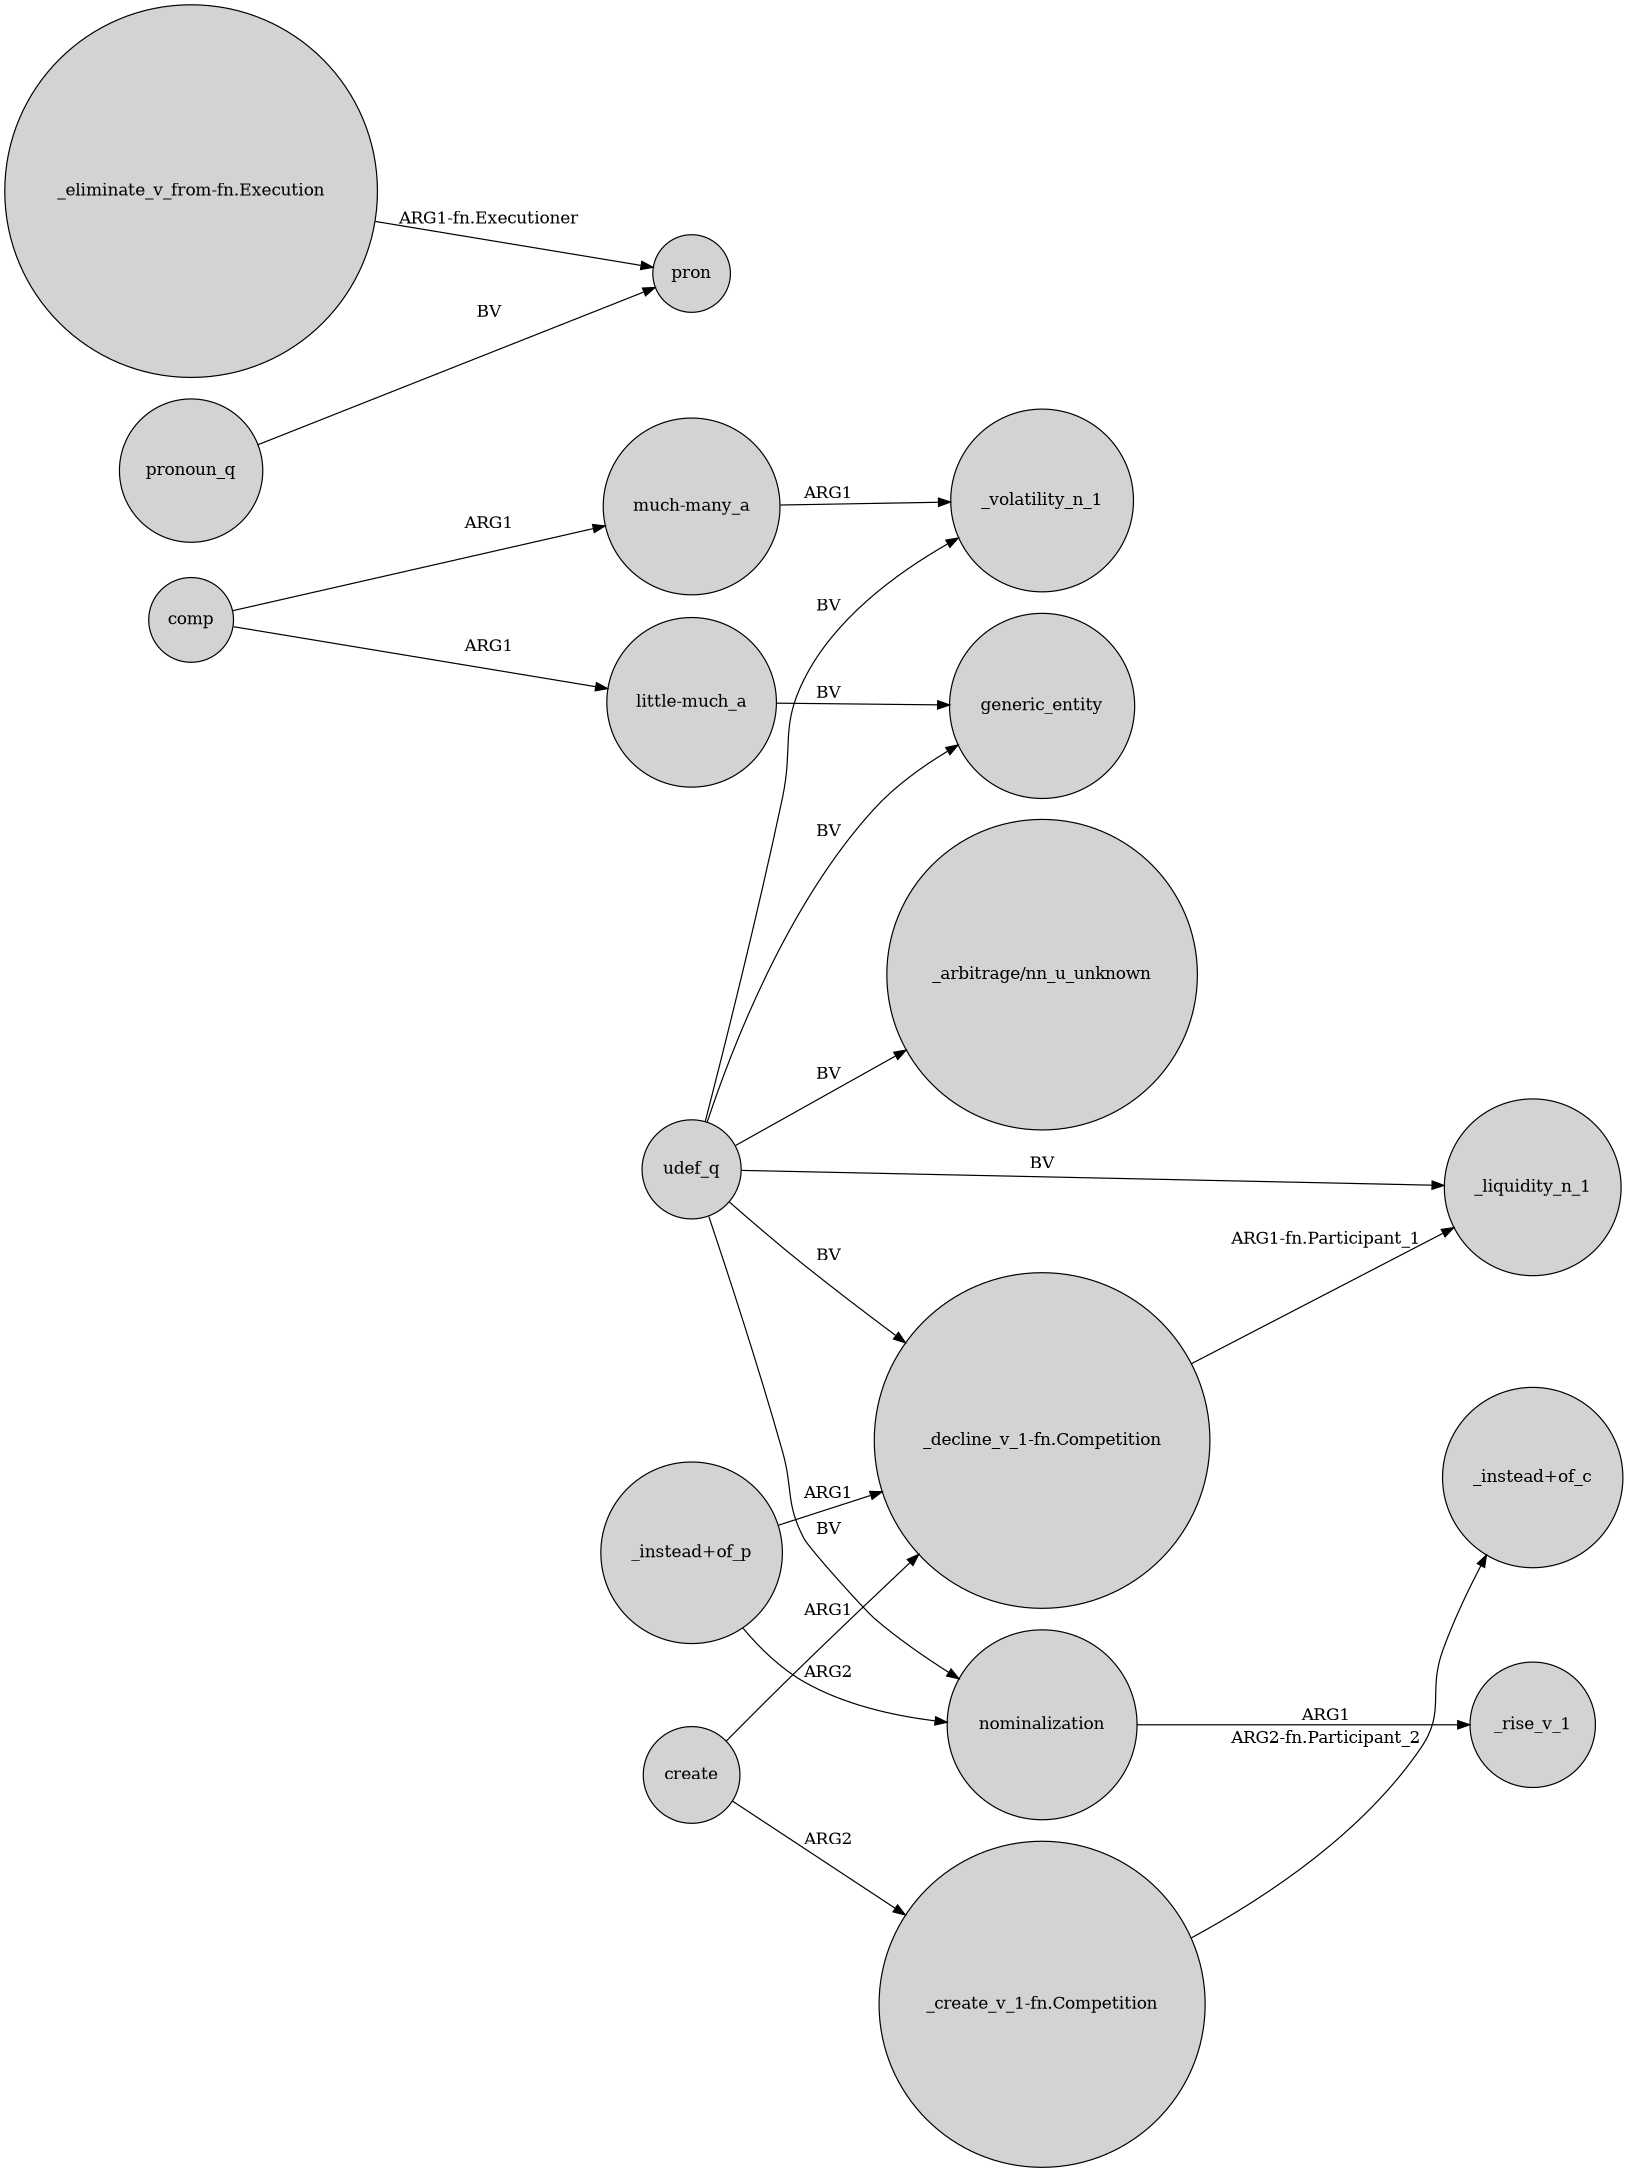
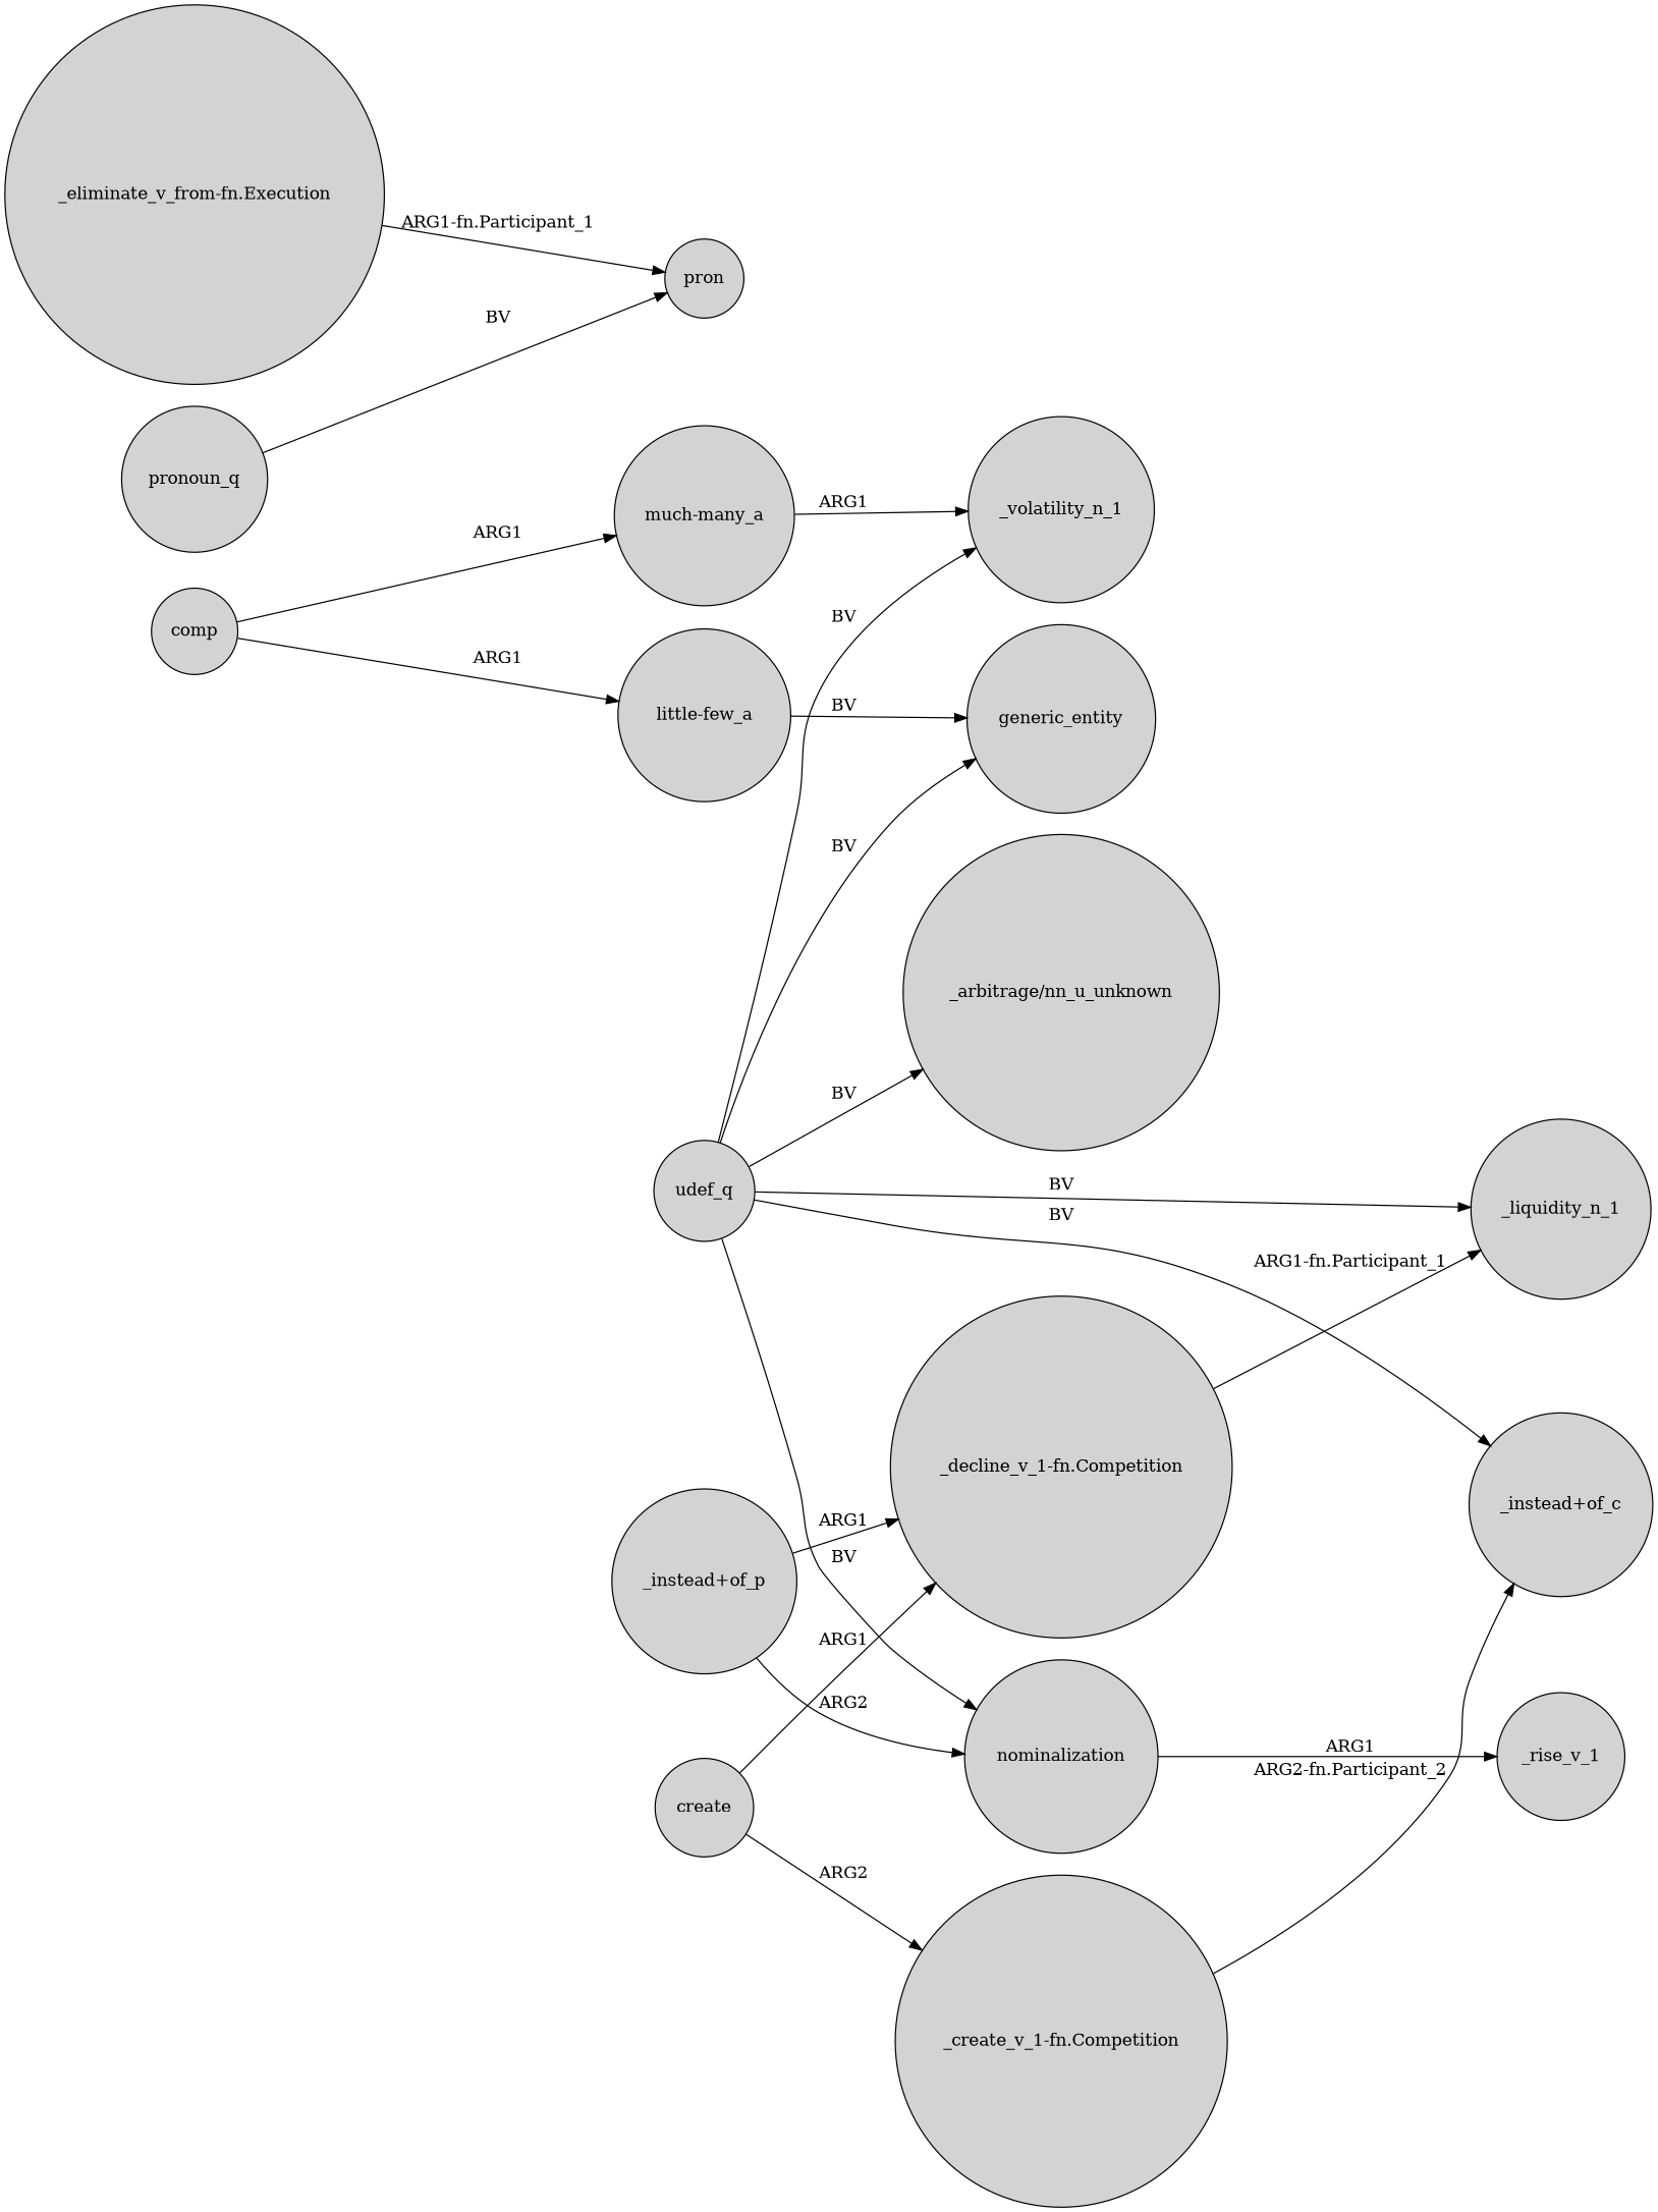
  digraph {
    rankdir=LR
    node [shape=circle style=filled]
    udef_q
    _volatility_n_1
    nominalization
    "_instead+of_c"
    _liquidity_n_1
    generic_entity
    "_arbitrage/nn_u_unknown"
    _rise_v_1
    n9 [label=create]
    "_decline_v_1-fn.Competition"
    "_create_v_1-fn.Competition"
    "_instead+of_p"
    "_eliminate_v_from-fn.Execution"
    pron
-   "little-few_a" [label="little-much_a"]
+   "little-few_a"
    "much-many_a"
    pronoun_q
    comp
    udef_q -> _volatility_n_1 [label=BV]
    udef_q -> nominalization [label=BV]
-   udef_q -> "_decline_v_1-fn.Competition" [label=BV]
+   udef_q -> "_instead+of_c" [label=BV]
    udef_q -> _liquidity_n_1 [label=BV]
    udef_q -> generic_entity [label=BV]
    udef_q -> "_arbitrage/nn_u_unknown" [label=BV]
    nominalization -> _rise_v_1 [label=ARG1]
    n9 -> "_decline_v_1-fn.Competition" [label=ARG1]
    n9 -> "_create_v_1-fn.Competition" [label=ARG2]
    "_decline_v_1-fn.Competition" -> _liquidity_n_1 [label="ARG1-fn.Participant_1"]
    "_create_v_1-fn.Competition" -> "_instead+of_c" [label="ARG2-fn.Participant_2"]
    "_instead+of_p" -> nominalization [label=ARG2]
    "_instead+of_p" -> "_decline_v_1-fn.Competition" [label=ARG1]
-   "_eliminate_v_from-fn.Execution" -> pron [label="ARG1-fn.Executioner"]
+   "_eliminate_v_from-fn.Execution" -> pron [label="ARG1-fn.Participant_1"]
    "little-few_a" -> generic_entity [label=BV]
    "much-many_a" -> _volatility_n_1 [label=ARG1]
    pronoun_q -> pron [label=BV]
    comp -> "little-few_a" [label=ARG1]
    comp -> "much-many_a" [label=ARG1]
  }
